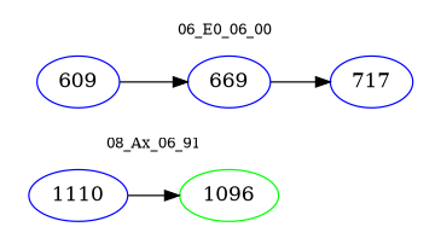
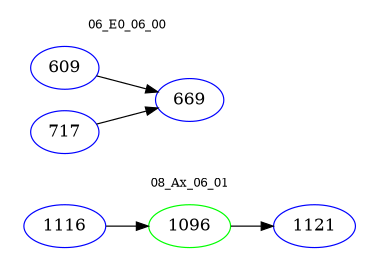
  digraph {
    fontname="DejaVu Serif"
    rankdir=LR
    node [color=blue fontname="DejaVu Serif"]
    edge [color=black fontname="DejaVu Serif"]
-   n1 [label=1110]
+   n1 [label=1116]
    n2 [color=green label=1096]
+   n3 [label=1121]
    n4 [label=609]
    n5 [label=669]
    n6 [label=717]
    subgraph cluster_1 {
      color=white
      fontsize=10
-     label="08_Ax_06_91"
+     label="08_Ax_06_01"
      n1
      n2
+     n3
    }
    subgraph cluster_2 {
      color=white
      fontsize=10
      label="06_E0_06_00"
      n4
      n5
      n6
    }
    n1 -> n2
+   n2 -> n3
    n4 -> n5
-   n5 -> n6
+   n6 -> n5
  }
